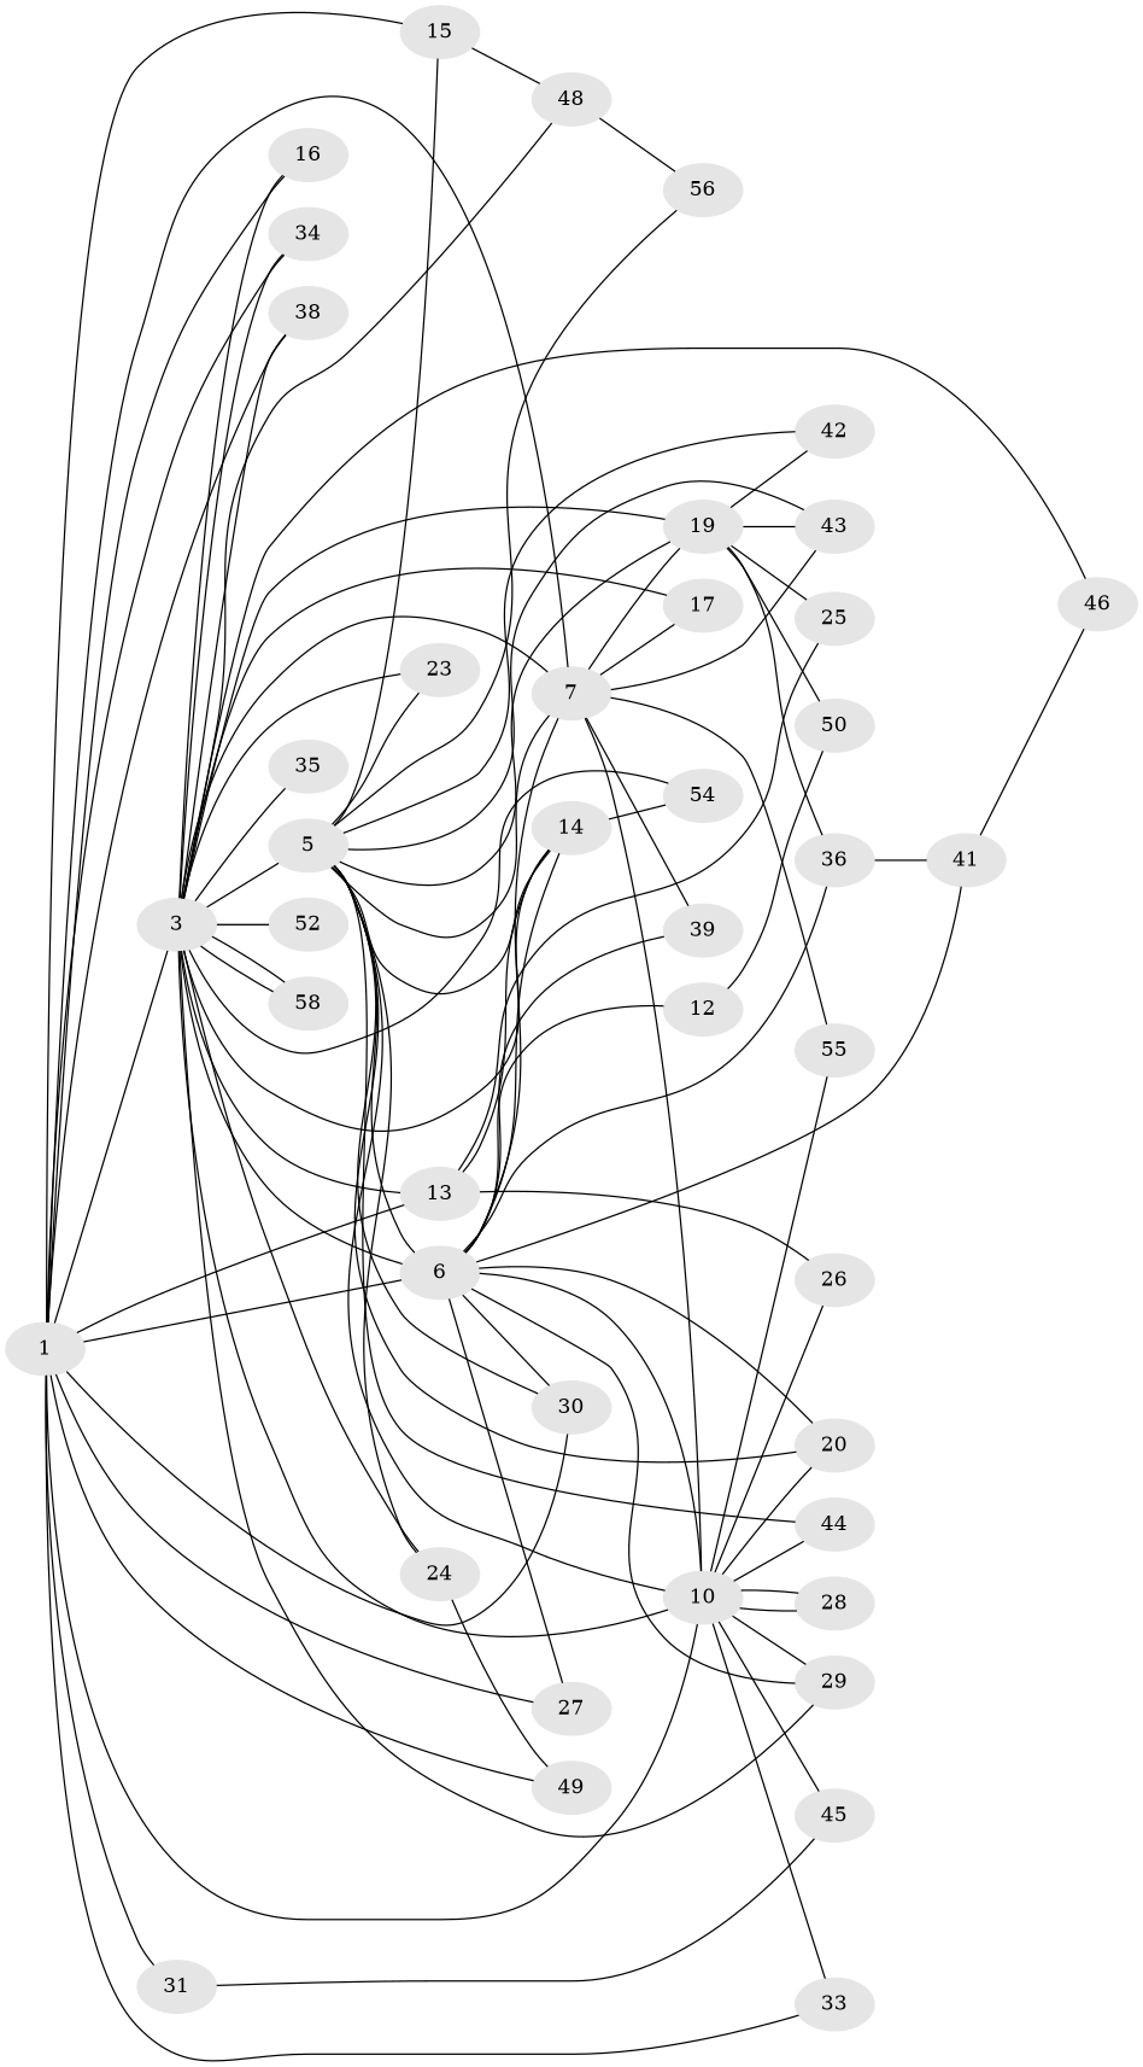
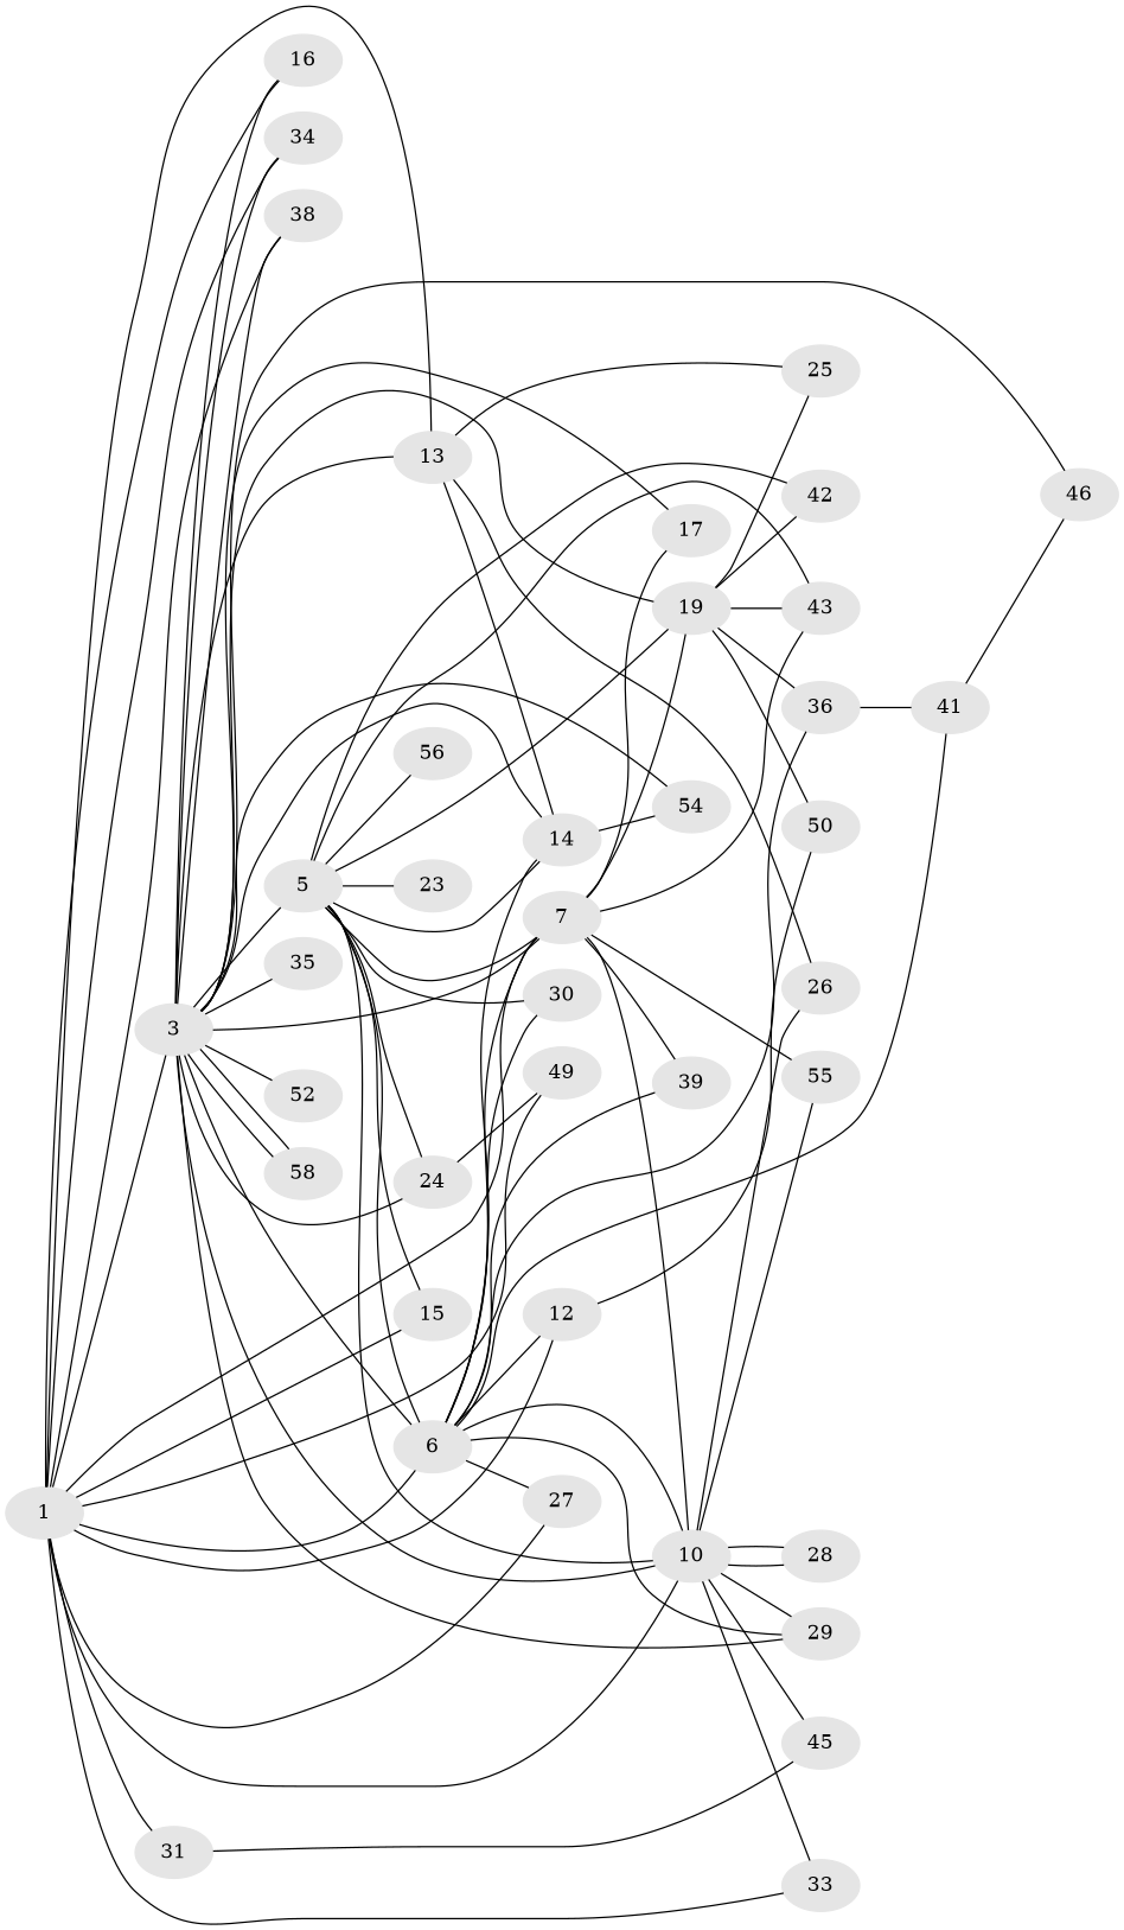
  graph {
    rankdir=LR
    node [color=gray90 style=filled]
    1 [super="+2"]
    3 [super="+4"]
    6 [super="+8"]
    7 [super="+57"]
    10 [super="+11"]
    12
    13 [super="+18"]
    15 [super="+22"]
    16
    27 [super="+40"]
    31 [super="+37"]
    33
    34
    38
    49
    5 [super="+9"]
    14 [super="+51"]
    17 [super="+47"]
    19 [super="+21"]
    23
    24
    29 [super="+32"]
    35
    46
-   48
    52
    54
    58
-   20 [super="+53"]
    30
    42
    43
-   44
    56
    36
    39
    41
    55
    26
    28
    45
    50
    25
    1 -- 3 [weight=4]
    1 -- 6 [weight=4]
    1 -- 7 [weight=2]
    1 -- 10 [weight=2]
-   1 -- 30
+   1 -- 12
    1 -- 13
    1 -- 15 [weight=2]
    1 -- 16
    1 -- 27 [weight=2]
    1 -- 31 [weight=2]
    1 -- 33
    1 -- 34
    1 -- 38
    1 -- 49
    3 -- 6 [weight=4]
    3 -- 7 [weight=2]
    3 -- 10 [weight=2]
    3 -- 13
    3 -- 16
    3 -- 34
    3 -- 38
    3 -- 5 [weight=4]
    3 -- 14
    3 -- 17 [weight=2]
    3 -- 19
-   3 -- 23
    3 -- 24
    3 -- 29
    3 -- 35 [weight=2]
    3 -- 46
-   3 -- 48
    3 -- 52 [weight=2]
    3 -- 54
    3 -- 58
    3 -- 58
    6 -- 7 [weight=2]
    6 -- 10 [weight=2]
    6 -- 12
    6 -- 27
    6 -- 14
    6 -- 29
-   6 -- 20
    6 -- 30
    6 -- 36
    6 -- 39
    6 -- 41
    7 -- 10
    7 -- 17
    7 -- 19
    7 -- 43
    7 -- 39
    7 -- 55
    10 -- 33
    10 -- 29
-   10 -- 20
-   10 -- 44
    10 -- 55
    10 -- 26
    10 -- 28
    10 -- 28
    10 -- 45
    12 -- 50
    13 -- 14
    13 -- 26
    13 -- 25
-   15 -- 48
    31 -- 45
    5 -- 6 [weight=4]
    5 -- 7 [weight=2]
    5 -- 10 [weight=3]
    5 -- 15
    5 -- 14
    5 -- 19
    5 -- 23
    5 -- 24
-   5 -- 20
    5 -- 30
    5 -- 42
    5 -- 43
-   5 -- 44
    5 -- 56
    14 -- 54
    19 -- 42
    19 -- 43
    19 -- 36
    19 -- 50
    19 -- 25
    24 -- 49
-   48 -- 56
    36 -- 41
    41 -- 46
  }
